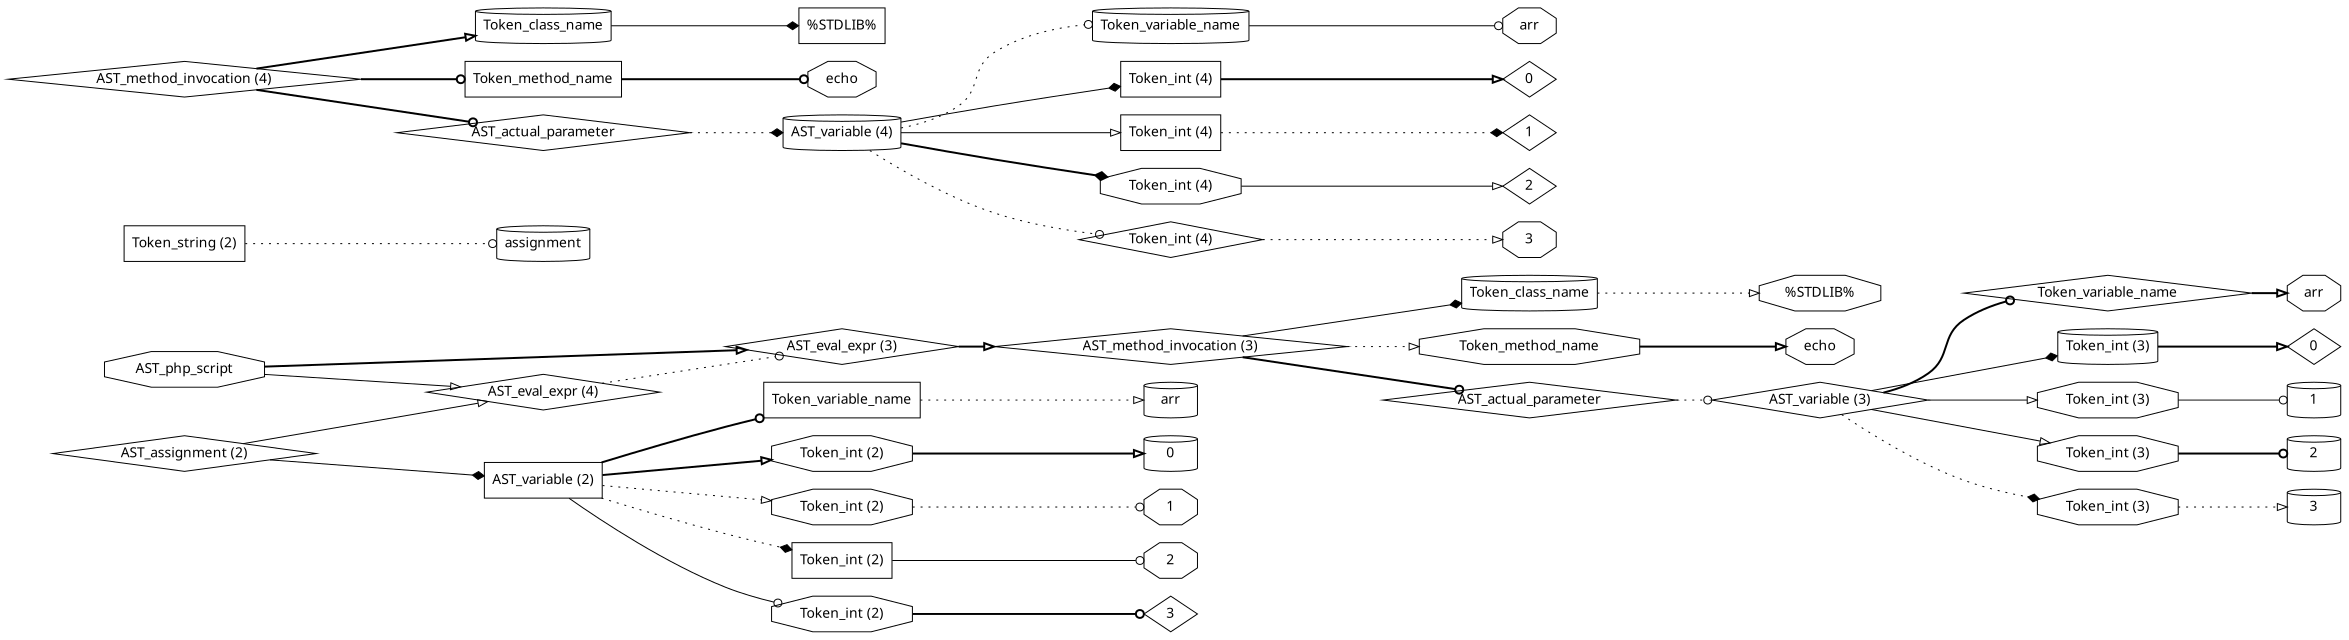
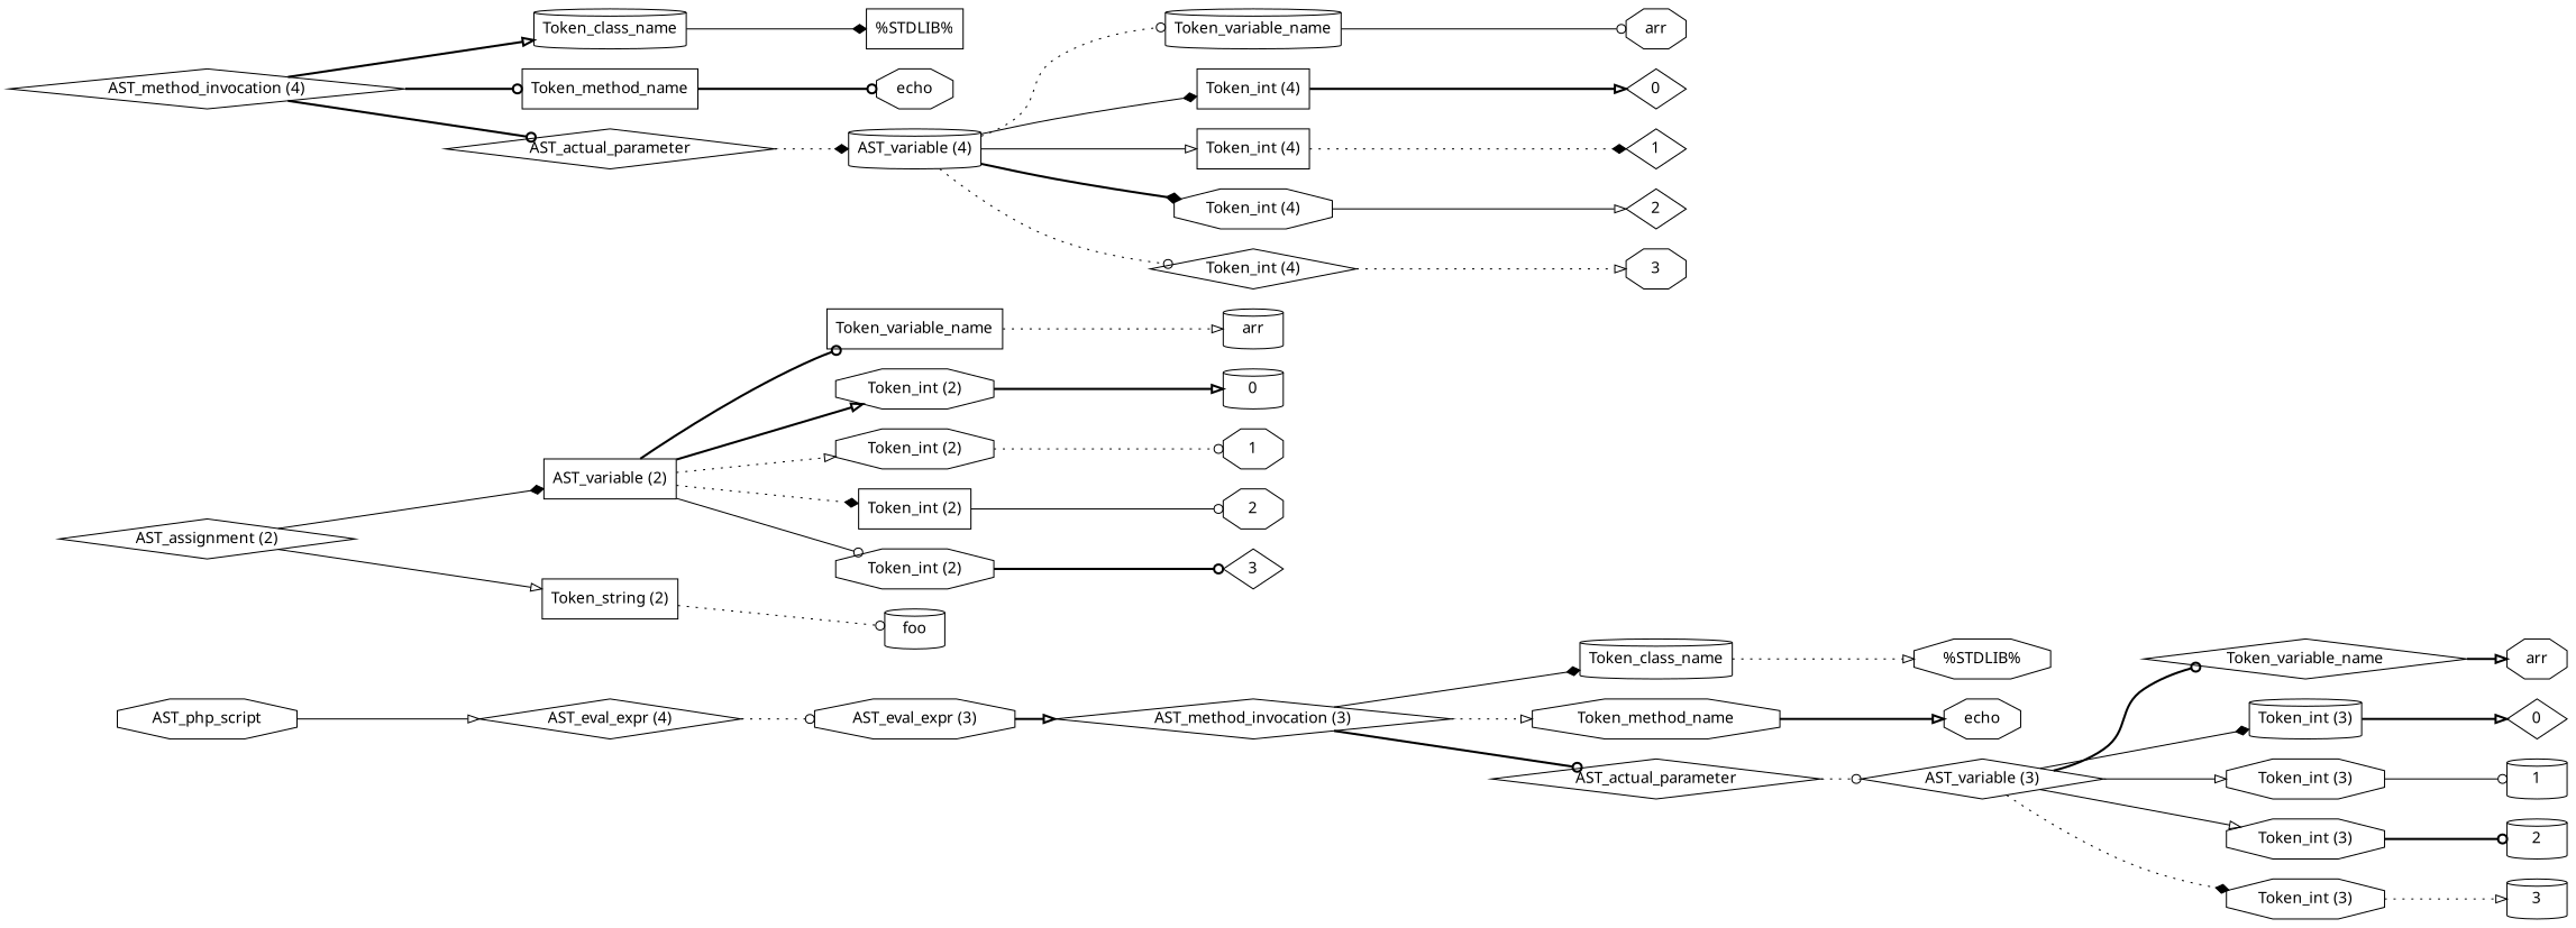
  digraph {
    fontname="Noto Sans"
    rankdir=LR
    node [fontname="Noto Sans" shape=octagon]
    edge [arrowhead=onormal fontname="Noto Sans" style=bold]
    n1 [label=AST_php_script]
-   n2 [label="AST_eval_expr (3)" shape=diamond]
+   n2 [label="AST_eval_expr (3)"]
    n3 [label="AST_eval_expr (4)" shape=diamond]
    n4 [label="AST_method_invocation (3)" shape=diamond]
    n5 [label="AST_assignment (2)" shape=diamond]
    n6 [label="AST_variable (2)" shape=box]
    n7 [label="Token_string (2)" shape=box]
    n8 [label=Token_variable_name shape=box]
    n9 [label="Token_int (2)"]
    n10 [label="Token_int (2)"]
    n11 [label="Token_int (2)" shape=box]
    n12 [label="Token_int (2)"]
-   n13 [label=assignment shape=cylinder]
+   n13 [label=foo shape=cylinder]
    n14 [label=arr shape=cylinder]
    n15 [label=0 shape=cylinder]
    n16 [label=1]
    n17 [label=2]
    n18 [label=3 shape=diamond]
    n19 [label=Token_class_name shape=cylinder]
    n20 [label=Token_method_name]
    n21 [label=AST_actual_parameter shape=diamond]
    n22 [label="%STDLIB%"]
    n23 [label=echo]
    n24 [label="AST_variable (3)" shape=diamond]
    n25 [label=Token_variable_name shape=diamond]
    n26 [label="Token_int (3)" shape=cylinder]
    n27 [label="Token_int (3)"]
    n28 [label="Token_int (3)"]
    n29 [label="Token_int (3)"]
    n30 [label=arr]
    n31 [label=0 shape=diamond]
    n32 [label=1 shape=cylinder]
    n33 [label=2 shape=cylinder]
    n34 [label=3 shape=cylinder]
    n35 [label="AST_method_invocation (4)" shape=diamond]
    n36 [label=Token_class_name shape=cylinder]
    n37 [label=Token_method_name shape=box]
    n38 [label=AST_actual_parameter shape=diamond]
    n39 [label="%STDLIB%" shape=box]
    n40 [label=echo]
    n41 [label="AST_variable (4)" shape=cylinder]
    n42 [label=Token_variable_name shape=cylinder]
    n43 [label="Token_int (4)" shape=box]
    n44 [label="Token_int (4)" shape=box]
    n45 [label="Token_int (4)"]
    n46 [label="Token_int (4)" shape=diamond]
    n47 [label=arr]
    n48 [label=0 shape=diamond]
    n49 [label=1 shape=diamond]
    n50 [label=2 shape=diamond]
    n51 [label=3]
-   n1 -> n2
    n1 -> n3 [style=solid]
    n2 -> n4
    n3 -> n2 [arrowhead=odot style=dotted]
    n4 -> n19 [arrowhead=diamond style=solid]
    n4 -> n20 [style=dotted]
    n4 -> n21 [arrowhead=odot]
    n5 -> n6 [arrowhead=diamond style=solid]
-   n5 -> n3 [style=solid]
+   n5 -> n7 [style=solid]
    n6 -> n8 [arrowhead=odot]
    n6 -> n9
    n6 -> n10 [style=dotted]
    n6 -> n11 [arrowhead=diamond style=dotted]
    n6 -> n12 [arrowhead=odot style=solid]
    n7 -> n13 [arrowhead=odot style=dotted]
    n8 -> n14 [style=dotted]
    n9 -> n15
    n10 -> n16 [arrowhead=odot style=dotted]
    n11 -> n17 [arrowhead=odot style=solid]
    n12 -> n18 [arrowhead=odot]
    n19 -> n22 [style=dotted]
    n20 -> n23
    n21 -> n24 [arrowhead=odot style=dotted]
    n24 -> n25 [arrowhead=odot]
    n24 -> n26 [arrowhead=diamond style=solid]
    n24 -> n27 [style=solid]
    n24 -> n28 [style=solid]
    n24 -> n29 [arrowhead=diamond style=dotted]
    n25 -> n30
    n26 -> n31
    n27 -> n32 [arrowhead=odot style=solid]
    n28 -> n33 [arrowhead=odot]
    n29 -> n34 [style=dotted]
    n35 -> n36
    n35 -> n37 [arrowhead=odot]
    n35 -> n38 [arrowhead=odot]
    n36 -> n39 [arrowhead=diamond style=solid]
    n37 -> n40 [arrowhead=odot]
    n38 -> n41 [arrowhead=diamond style=dotted]
    n41 -> n42 [arrowhead=odot style=dotted]
    n41 -> n43 [arrowhead=diamond style=solid]
    n41 -> n44 [style=solid]
    n41 -> n45 [arrowhead=diamond]
    n41 -> n46 [arrowhead=odot style=dotted]
    n42 -> n47 [arrowhead=odot style=solid]
    n43 -> n48
    n44 -> n49 [arrowhead=diamond style=dotted]
    n45 -> n50 [style=solid]
    n46 -> n51 [style=dotted]
  }
